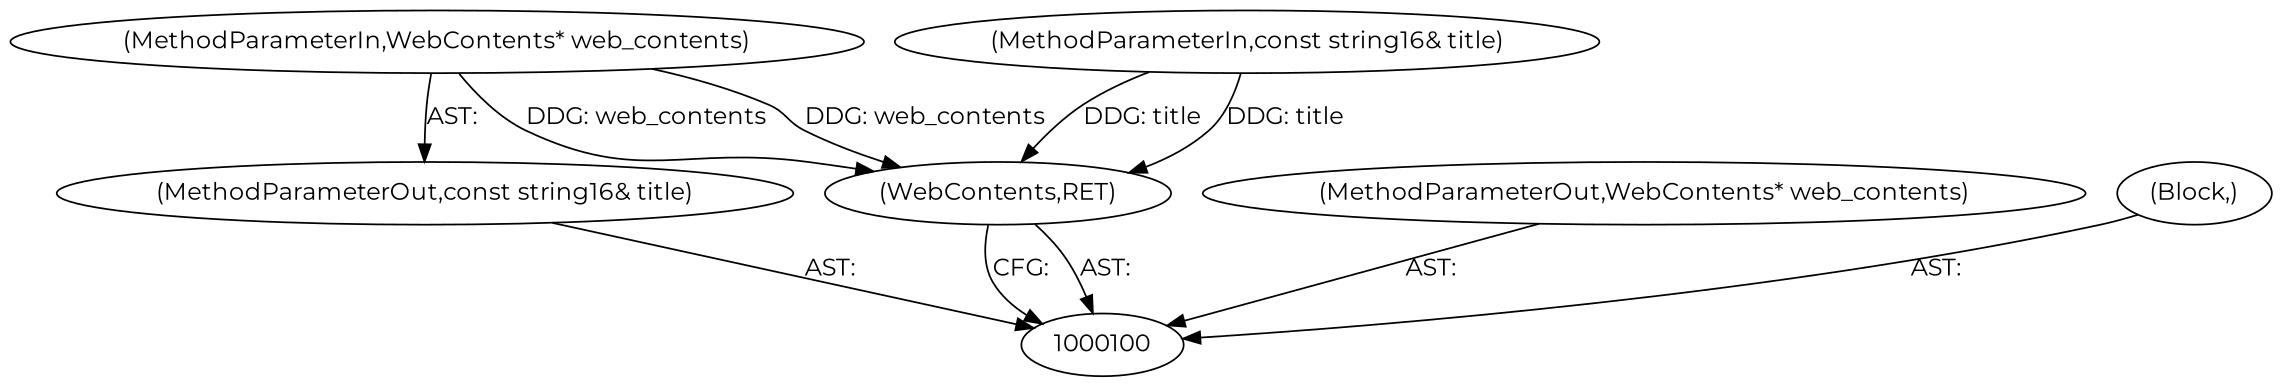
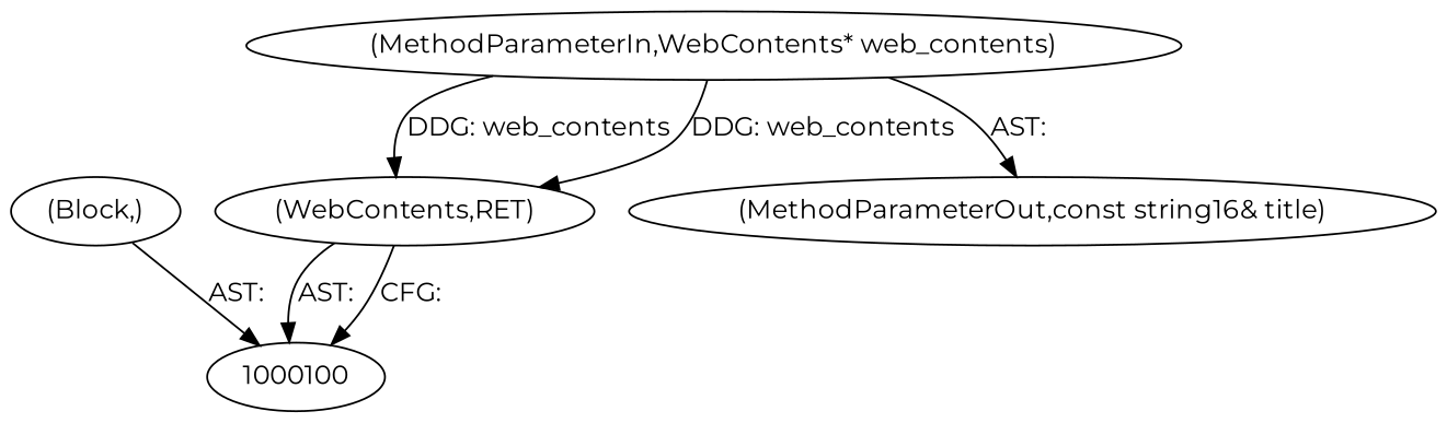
  digraph {
    fontname=Montserrat
    node [fontname=Montserrat]
    edge [fontname=Montserrat]
    n1 [label="(WebContents,RET)"]
    1000100
    n3 [label="(MethodParameterIn,WebContents* web_contents)"]
    n4 [label="(MethodParameterOut,const string16& title)"]
-   n5 [label="(MethodParameterOut,WebContents* web_contents)"]
-   n6 [label="(MethodParameterIn,const string16& title)"]
    n7 [label="(Block,)"]
    n1 -> 1000100 [label="AST: "]
    n1 -> 1000100 [label="CFG: "]
    n3 -> n1 [label="DDG: web_contents"]
    n3 -> n1 [label="DDG: web_contents"]
    n3 -> n4 [label="AST: "]
-   n4 -> 1000100 [label="AST: "]
-   n5 -> 1000100 [label="AST: "]
-   n6 -> n1 [label="DDG: title"]
-   n6 -> n1 [label="DDG: title"]
    n7 -> 1000100 [label="AST: "]
  }
